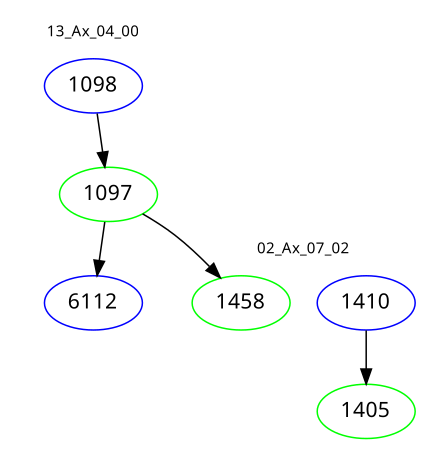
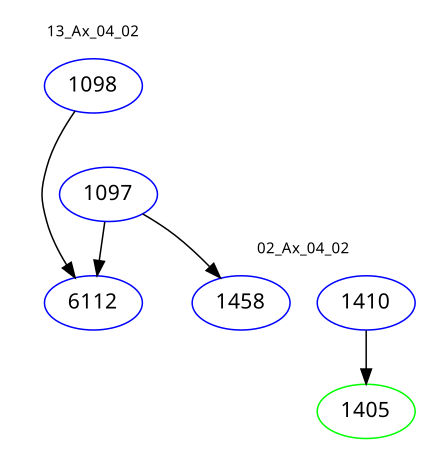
  digraph {
    fontname="Noto Sans"
    node [color=blue fontname="Noto Sans"]
    edge [color=black fontname="Noto Sans"]
    n1 [label=1098]
-   n2 [color=green label=1097]
+   n2 [label=1097]
    n3 [label=6112]
    n4 [label=1410]
    n5 [color=green label=1405]
-   n6 [color=green label=1458]
+   n6 [label=1458]
    subgraph cluster_1 {
      color=white
      fontsize=10
-     label="13_Ax_04_00"
+     label="13_Ax_04_02"
      n1
      n2
      n3
    }
    subgraph cluster_2 {
      color=white
      fontsize=10
-     label="02_Ax_07_02"
+     label="02_Ax_04_02"
      n4
      n5
      n6
    }
-   n1 -> n2
+   n1 -> n3
    n2 -> n3
    n2 -> n6
    n4 -> n5
  }
